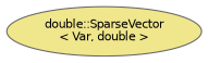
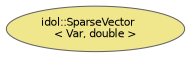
  digraph {
    rankdir=LR
-   n1 [color=grey40 fillcolor=khaki fontname=Helvetica fontsize=10 height=0.2 label="double::SparseVector\l\< Var, double \>" shape=ellipse style=filled width=0.4]
+   n1 [color=grey40 fillcolor=khaki fontname=Helvetica fontsize=10 height=0.2 label="idol::SparseVector\l\< Var, double \>" shape=ellipse style=filled width=0.4]
  }
